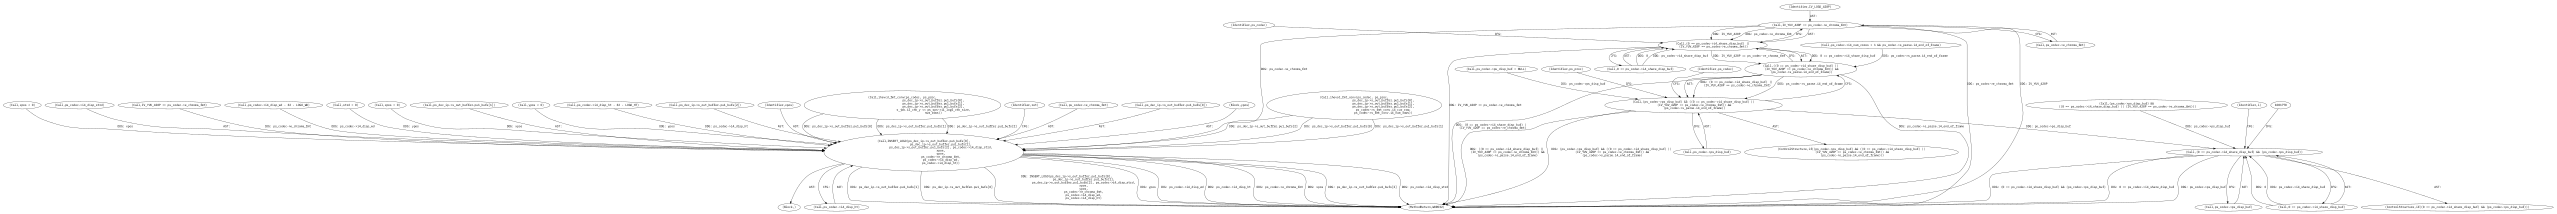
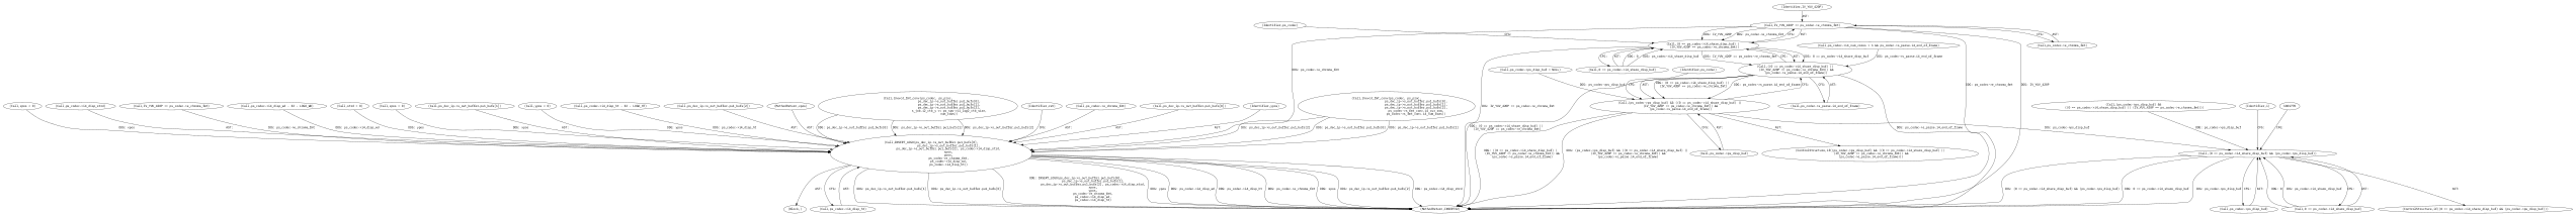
  digraph {
    fontname="IBM Plex Mono"
    node [fontname="IBM Plex Mono"]
    edge [fontname="IBM Plex Mono"]
    n1 [label="(Call,IV_YUV_420P == ps_codec->e_chroma_fmt)"]
    n2 [label="(Call,(0 == ps_codec->i4_share_disp_buf) ||\n (IV_YUV_420P == ps_codec->e_chroma_fmt))"]
    n3 [label="(Call,INSERT_LOGO(ps_dec_ip->s_out_buffer.pu1_bufs[0],\n                    ps_dec_ip->s_out_buffer.pu1_bufs[1],\n                    ps_dec_ip->s_out_buffer.pu1_bufs[2], ps_codec->i4_disp_strd,\n                    xpos,\n                    ypos,\n                    ps_codec->e_chroma_fmt,\n                    ps_codec->i4_disp_wd,\n                    ps_codec->i4_disp_ht))"]
-   n4 [label="(MethodReturn,WORD32)"]
+   n4 [label="(MethodReturn,INSERT32)"]
    n5 [label="(Call,ps_codec->e_chroma_fmt)"]
    n6 [label="(Call,((0 == ps_codec->i4_share_disp_buf) ||\n (IV_YUV_420P == ps_codec->e_chroma_fmt)) &&\n (ps_codec->s_parse.i4_end_of_frame))"]
    n7 [label="(Call,0 == ps_codec->i4_share_disp_buf)"]
    n8 [label="(Block,)"]
    n9 [label="(Call,ps_codec->i4_disp_ht)"]
    n10 [label="(Call,(ps_codec->ps_disp_buf) && ((0 == ps_codec->i4_share_disp_buf) ||\n (IV_YUV_420P == ps_codec->e_chroma_fmt)) &&\n (ps_codec->s_parse.i4_end_of_frame))"]
+   n11 [label="(Call,ps_codec->s_parse.i4_end_of_frame)"]
    n12 [label="(Call,(0 == ps_codec->i4_share_disp_buf) && (ps_codec->ps_disp_buf))"]
    n13 [label="(Call,ps_codec->ps_disp_buf)"]
    n14 [label="(ControlStructure,if((ps_codec->ps_disp_buf) && ((0 == ps_codec->i4_share_disp_buf) ||\n (IV_YUV_420P == ps_codec->e_chroma_fmt)) &&\n (ps_codec->s_parse.i4_end_of_frame)))"]
    n15 [label="(Call,ps_codec->ps_disp_buf)"]
    n16 [label="(Call,0 == ps_codec->i4_share_disp_buf)"]
    n17 [label="(ControlStructure,if((0 == ps_codec->i4_share_disp_buf) && (ps_codec->ps_disp_buf)))"]
    n18 [label="(Call,(ps_codec->ps_disp_buf) &&\n ((0 == ps_codec->i4_share_disp_buf) || (IV_YUV_420P == ps_codec->e_chroma_fmt)))"]
    n19 [label="(Call,ps_dec_ip->s_out_buffer.pu1_bufs[1])"]
    n20 [label="(Call,ypos < 0)"]
    n21 [label="(Call,ps_codec->i4_disp_ht - 32 - LOGO_HT)"]
    n22 [label="(Call,ps_dec_ip->s_out_buffer.pu1_bufs[2])"]
    n23 [label="(Identifier,ps_codec)"]
-   n24 [label="(Identifier,xpos)"]
+   n24 [label="(MethodReturn,xpos)"]
    n25 [label="(Call,ihevcd_fmt_conv(ps_codec, ps_proc,\n                                    ps_dec_ip->s_out_buffer.pu1_bufs[0],\n                                    ps_dec_ip->s_out_buffer.pu1_bufs[1],\n                                    ps_dec_ip->s_out_buffer.pu1_bufs[2],\n                                    s_job.i2_ctb_y << ps_sps->i1_log2_ctb_size,\n                                    num_rows))"]
    n26 [label="(Identifier,i)"]
    n27 [label="(Call,ps_codec->ps_disp_buf = NULL)"]
-   n28 [label="(Identifier,IV_LOGO_420P)"]
+   n28 [label="(Identifier,IV_YUV_420P)"]
    n29 [label="(Identifier,ret)"]
    n30 [label="(Call,ps_codec->e_chroma_fmt)"]
    n31 [label="(Call,ps_codec->i4_num_cores > 1 && ps_codec->s_parse.i4_end_of_frame)"]
    n32 [label="(Call,ps_dec_ip->s_out_buffer.pu1_bufs[0])"]
-   n33 [label="(Block,ypos)"]
+   n33 [label="(Identifier,ypos)"]
    n34 [label="(Call,ihevcd_fmt_conv(ps_codec, ps_proc,\n                                  ps_dec_ip->s_out_buffer.pu1_bufs[0],\n                                  ps_dec_ip->s_out_buffer.pu1_bufs[1],\n                                  ps_dec_ip->s_out_buffer.pu1_bufs[2],\n                                  ps_codec->s_fmt_conv.i4_cur_row,\n                                  ps_codec->s_fmt_conv.i4_num_rows))"]
-   n35 [label="(Identifier,ps_proc)"]
    n36 [label="(Identifier,ps_codec)"]
    n37 [label="(Call,xpos < 0)"]
    n38 [label="(Call,ps_codec->i4_disp_strd)"]
    n39 [label="(Call,IV_YUV_420P == ps_codec->e_chroma_fmt)"]
    n40 [label="(Call,ps_codec->i4_disp_wd - 32 - LOGO_WD)"]
    n41 [label="(Call,strd = 0)"]
    n42 [label="(Call,xpos = 0)"]
    1001770
    n1 -> n2 [label="AST: "]
    n1 -> n2 [label="DDG: IV_YUV_420P"]
    n1 -> n2 [label="DDG: ps_codec->e_chroma_fmt"]
    n1 -> n3 [label="DDG: ps_codec->e_chroma_fmt"]
    n1 -> n4 [label="DDG: ps_codec->e_chroma_fmt"]
    n1 -> n4 [label="DDG: IV_YUV_420P"]
    n1 -> n5 [label="CFG: "]
    n2 -> n1 [label="CFG: "]
    n2 -> n4 [label="DDG: IV_YUV_420P == ps_codec->e_chroma_fmt"]
    n2 -> n6 [label="AST: "]
    n2 -> n6 [label="DDG: 0 == ps_codec->i4_share_disp_buf"]
    n2 -> n6 [label="DDG: IV_YUV_420P == ps_codec->e_chroma_fmt"]
    n2 -> n7 [label="CFG: "]
    n3 -> n4 [label="DDG: ps_codec->e_chroma_fmt"]
    n3 -> n4 [label="DDG: xpos"]
    n3 -> n4 [label="DDG: ps_dec_ip->s_out_buffer.pu1_bufs[2]"]
    n3 -> n4 [label="DDG: ps_codec->i4_disp_strd"]
    n3 -> n4 [label="DDG: ps_dec_ip->s_out_buffer.pu1_bufs[1]"]
    n3 -> n4 [label="DDG: ps_dec_ip->s_out_buffer.pu1_bufs[0]"]
    n3 -> n4 [label="DDG: INSERT_LOGO(ps_dec_ip->s_out_buffer.pu1_bufs[0],\n                    ps_dec_ip->s_out_buffer.pu1_bufs[1],\n                    ps_dec_ip->s_out_buffer.pu1_bufs[2], ps_codec->i4_disp_strd,\n                    xpos,\n                    ypos,\n                    ps_codec->e_chroma_fmt,\n                    ps_codec->i4_disp_wd,\n                    ps_codec->i4_disp_ht)"]
    n3 -> n4 [label="DDG: ypos"]
    n3 -> n4 [label="DDG: ps_codec->i4_disp_wd"]
    n3 -> n4 [label="DDG: ps_codec->i4_disp_ht"]
    n3 -> n8 [label="AST: "]
    n3 -> n9 [label="CFG: "]
    n5 -> n1 [label="AST: "]
    n6 -> n2 [label="CFG: "]
    n6 -> n4 [label="DDG: (0 == ps_codec->i4_share_disp_buf) ||\n (IV_YUV_420P == ps_codec->e_chroma_fmt)"]
    n6 -> n4 [label="DDG: ps_codec->s_parse.i4_end_of_frame"]
    n6 -> n10 [label="AST: "]
    n6 -> n10 [label="DDG: (0 == ps_codec->i4_share_disp_buf) ||\n (IV_YUV_420P == ps_codec->e_chroma_fmt)"]
    n6 -> n10 [label="DDG: ps_codec->s_parse.i4_end_of_frame"]
+   n6 -> n11 [label="CFG: "]
    n7 -> n2 [label="AST: "]
    n7 -> n2 [label="DDG: 0"]
    n7 -> n2 [label="DDG: ps_codec->i4_share_disp_buf"]
    n9 -> n3 [label="AST: "]
    n10 -> n4 [label="DDG: ((0 == ps_codec->i4_share_disp_buf) ||\n (IV_YUV_420P == ps_codec->e_chroma_fmt)) &&\n (ps_codec->s_parse.i4_end_of_frame)"]
    n10 -> n4 [label="DDG: (ps_codec->ps_disp_buf) && ((0 == ps_codec->i4_share_disp_buf) ||\n (IV_YUV_420P == ps_codec->e_chroma_fmt)) &&\n (ps_codec->s_parse.i4_end_of_frame)"]
    n10 -> n6 [label="CFG: "]
    n10 -> n12 [label="DDG: ps_codec->ps_disp_buf"]
    n10 -> n13 [label="CFG: "]
    n10 -> n14 [label="AST: "]
+   n11 -> n6 [label="AST: "]
    n12 -> n4 [label="DDG: (0 == ps_codec->i4_share_disp_buf) && (ps_codec->ps_disp_buf)"]
    n12 -> n4 [label="DDG: 0 == ps_codec->i4_share_disp_buf"]
    n12 -> n4 [label="DDG: ps_codec->ps_disp_buf"]
    n12 -> n15 [label="CFG: "]
    n12 -> n16 [label="CFG: "]
    n12 -> n17 [label="AST: "]
    n13 -> n10 [label="AST: "]
    n15 -> n12 [label="AST: "]
    n16 -> n12 [label="AST: "]
    n16 -> n12 [label="DDG: 0"]
    n16 -> n12 [label="DDG: ps_codec->i4_share_disp_buf"]
    n18 -> n12 [label="DDG: ps_codec->ps_disp_buf"]
    n19 -> n3 [label="AST: "]
    n20 -> n3 [label="DDG: ypos"]
    n21 -> n3 [label="DDG: ps_codec->i4_disp_ht"]
    n22 -> n3 [label="AST: "]
    n23 -> n2 [label="CFG: "]
    n24 -> n3 [label="AST: "]
    n25 -> n3 [label="DDG: ps_dec_ip->s_out_buffer.pu1_bufs[0]"]
    n25 -> n3 [label="DDG: ps_dec_ip->s_out_buffer.pu1_bufs[1]"]
    n25 -> n3 [label="DDG: ps_dec_ip->s_out_buffer.pu1_bufs[2]"]
    n26 -> n12 [label="CFG: "]
    n27 -> n10 [label="DDG: ps_codec->ps_disp_buf"]
    n28 -> n1 [label="AST: "]
    n29 -> n3 [label="CFG: "]
    n30 -> n3 [label="AST: "]
    n31 -> n6 [label="DDG: ps_codec->s_parse.i4_end_of_frame"]
    n32 -> n3 [label="AST: "]
    n33 -> n3 [label="AST: "]
    n34 -> n3 [label="DDG: ps_dec_ip->s_out_buffer.pu1_bufs[0]"]
    n34 -> n3 [label="DDG: ps_dec_ip->s_out_buffer.pu1_bufs[1]"]
    n34 -> n3 [label="DDG: ps_dec_ip->s_out_buffer.pu1_bufs[2]"]
-   n35 -> n10 [label="CFG: "]
    n36 -> n10 [label="CFG: "]
    n37 -> n3 [label="DDG: xpos"]
    n38 -> n3 [label="AST: "]
    n39 -> n3 [label="DDG: ps_codec->e_chroma_fmt"]
    n40 -> n3 [label="DDG: ps_codec->i4_disp_wd"]
    n41 -> n3 [label="DDG: ypos"]
    n42 -> n3 [label="DDG: xpos"]
    1001770 -> n12 [label="CFG: "]
  }
